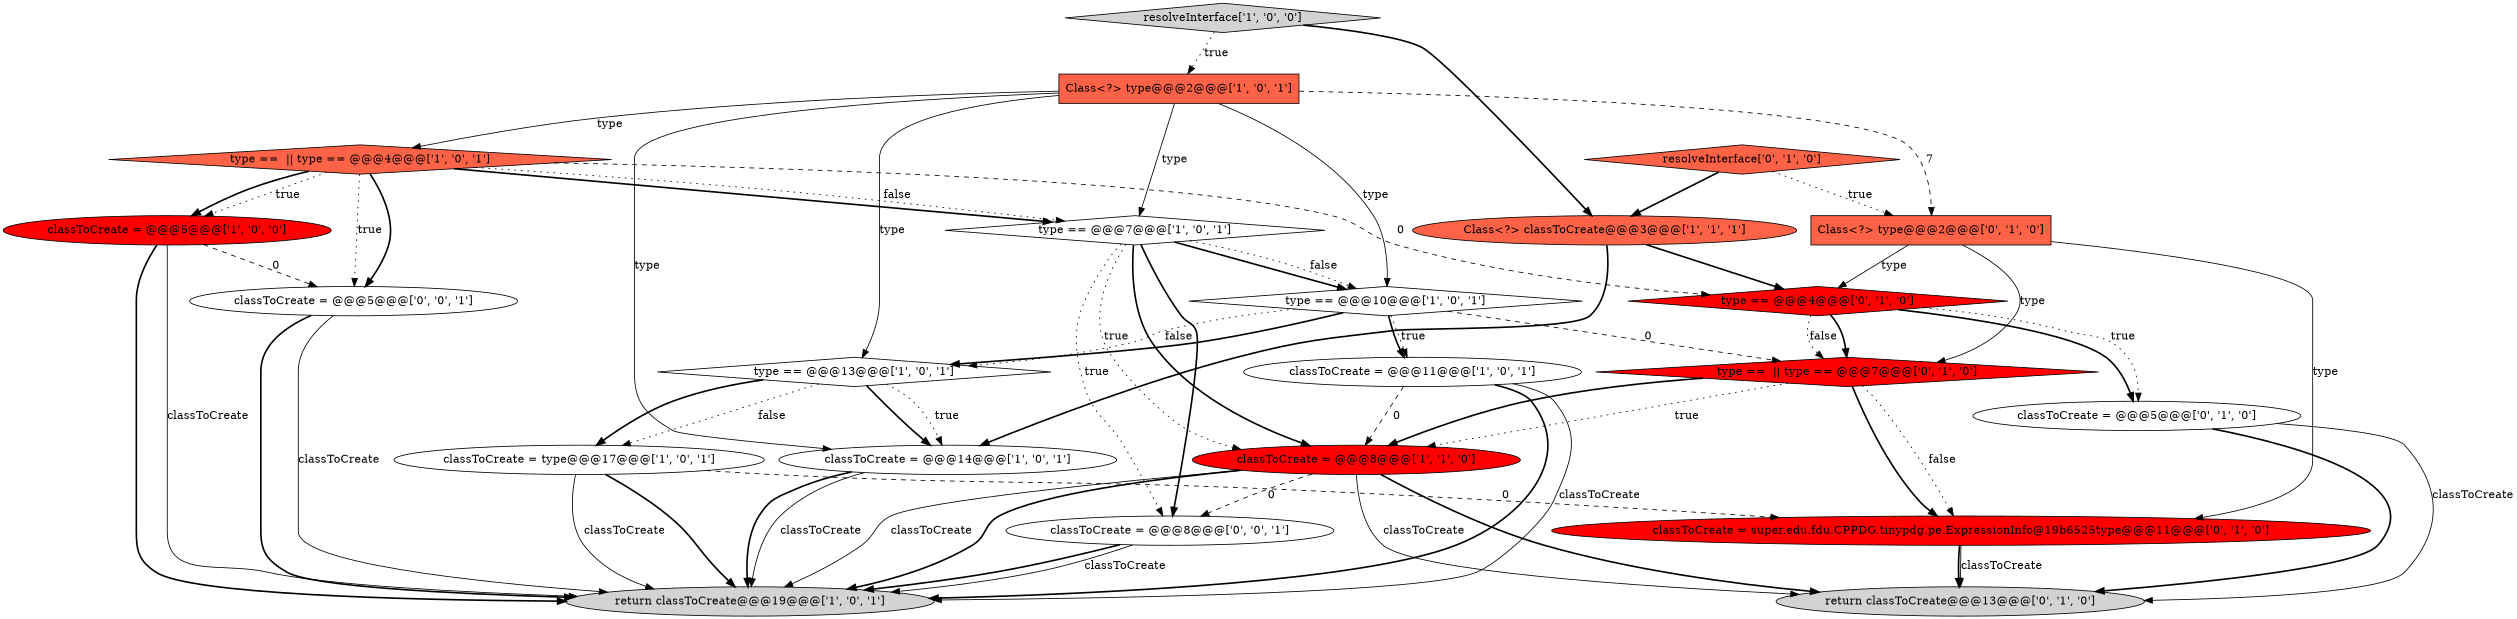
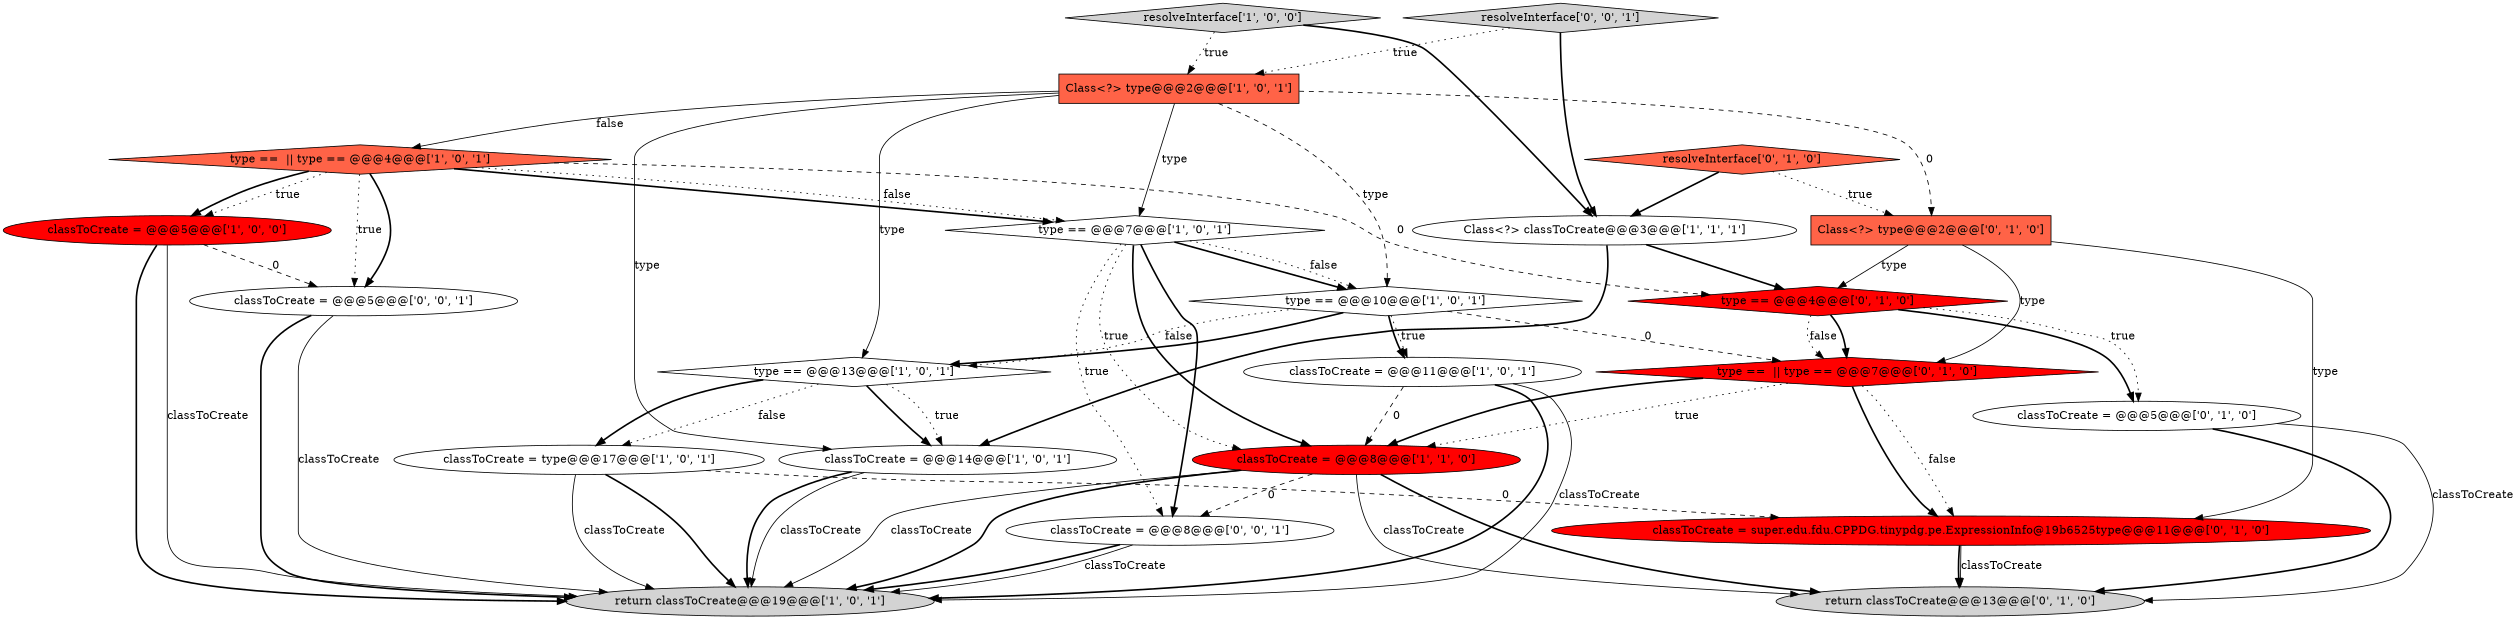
  digraph {
    node [fillcolor=white shape=ellipse style=filled]
    edge [style=bold]
    n1 [fillcolor=red label="classToCreate = @@@5@@@['1', '0', '0']"]
    n2 [fillcolor=lightgray label="return classToCreate@@@19@@@['1', '0', '1']"]
    n3 [label="classToCreate = @@@5@@@['0', '0', '1']"]
    n4 [fillcolor=tomato label="Class<?> type@@@2@@@['0', '1', '0']" shape=box]
    n5 [fillcolor=red label="type == @@@4@@@['0', '1', '0']" shape=diamond]
    n6 [fillcolor=red label="classToCreate = super.edu.fdu.CPPDG.tinypdg.pe.ExpressionInfo@19b6525type@@@11@@@['0', '1', '0']"]
    n7 [fillcolor=red label="type ==  || type == @@@7@@@['0', '1', '0']" shape=diamond]
    n8 [label="classToCreate = @@@5@@@['0', '1', '0']"]
    n9 [fillcolor=lightgray label="return classToCreate@@@13@@@['0', '1', '0']"]
    n10 [fillcolor=red label="classToCreate = @@@8@@@['1', '1', '0']"]
    n11 [fillcolor=lightgray label="resolveInterface['1', '0', '0']" shape=diamond]
    n12 [fillcolor=tomato label="Class<?> type@@@2@@@['1', '0', '1']" shape=box]
-   n13 [fillcolor=tomato label="Class<?> classToCreate@@@3@@@['1', '1', '1']"]
+   n13 [label="Class<?> classToCreate@@@3@@@['1', '1', '1']"]
    n14 [label="type == @@@7@@@['1', '0', '1']" shape=diamond]
    n15 [label="type == @@@10@@@['1', '0', '1']" shape=diamond]
    n16 [label="type == @@@13@@@['1', '0', '1']" shape=diamond]
    n17 [fillcolor=tomato label="type ==  || type == @@@4@@@['1', '0', '1']" shape=diamond]
    n18 [label="classToCreate = @@@14@@@['1', '0', '1']"]
    n19 [label="classToCreate = @@@8@@@['0', '0', '1']"]
+   n20 [fillcolor=lightgray label="resolveInterface['0', '0', '1']" shape=diamond]
    n21 [label="classToCreate = @@@11@@@['1', '0', '1']"]
    n22 [label="classToCreate = type@@@17@@@['1', '0', '1']"]
    n23 [fillcolor=tomato label="resolveInterface['0', '1', '0']" shape=diamond]
    n1 -> n2
    n1 -> n2 [label=classToCreate style=solid]
    n1 -> n3 [label=0 style=dashed]
    n3 -> n2
    n3 -> n2 [label=classToCreate style=solid]
    n4 -> n5 [label=type style=solid]
    n4 -> n6 [label=type style=solid]
    n4 -> n7 [label=type style=solid]
    n5 -> n7
    n5 -> n7 [label=false style=dotted]
    n5 -> n8
    n5 -> n8 [label=true style=dotted]
    n6 -> n9
    n6 -> n9 [label=classToCreate style=solid]
    n7 -> n6
    n7 -> n6 [label=false style=dotted]
    n7 -> n10 [label=true style=dotted]
    n7 -> n10
    n8 -> n9 [label=classToCreate style=solid]
    n8 -> n9
    n10 -> n2 [label=classToCreate style=solid]
    n10 -> n2
    n10 -> n9
    n10 -> n9 [label=classToCreate style=solid]
    n10 -> n19 [label=0 style=dashed]
    n11 -> n12 [label=true style=dotted]
    n11 -> n13
-   n12 -> n4 [label=7 style=dashed]
+   n12 -> n4 [label=0 style=dashed]
    n12 -> n14 [label=type style=solid]
-   n12 -> n15 [label=type style=solid]
+   n12 -> n15 [label=type style=dashed]
    n12 -> n16 [label=type style=solid]
-   n12 -> n17 [label=type style=solid]
+   n12 -> n17 [label=false style=solid]
    n12 -> n18 [label=type style=solid]
    n13 -> n5
    n13 -> n18
    n14 -> n10 [label=true style=dotted]
    n14 -> n10
    n14 -> n15
    n14 -> n15 [label=false style=dotted]
    n14 -> n19
    n14 -> n19 [label=true style=dotted]
    n15 -> n7 [label=0 style=dashed]
    n15 -> n16
    n15 -> n16 [label=false style=dotted]
    n15 -> n21 [label=true style=dotted]
    n15 -> n21
    n16 -> n18 [label=true style=dotted]
    n16 -> n18
    n16 -> n22 [label=false style=dotted]
    n16 -> n22
    n17 -> n1 [label=true style=dotted]
    n17 -> n1
    n17 -> n3
    n17 -> n3 [label=true style=dotted]
    n17 -> n5 [label=0 style=dashed]
    n17 -> n14
    n17 -> n14 [label=false style=dotted]
    n18 -> n2 [label=classToCreate style=solid]
    n18 -> n2
    n19 -> n2
    n19 -> n2 [label=classToCreate style=solid]
+   n20 -> n12 [label=true style=dotted]
+   n20 -> n13
    n21 -> n2 [label=classToCreate style=solid]
    n21 -> n2
    n21 -> n10 [label=0 style=dashed]
    n22 -> n2
    n22 -> n2 [label=classToCreate style=solid]
    n22 -> n6 [label=0 style=dashed]
    n23 -> n4 [label=true style=dotted]
    n23 -> n13
  }
